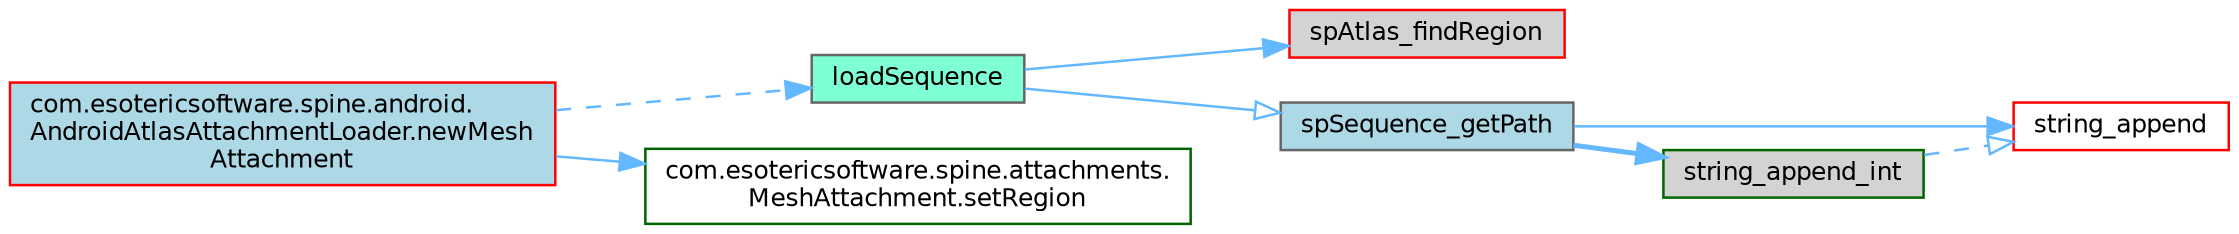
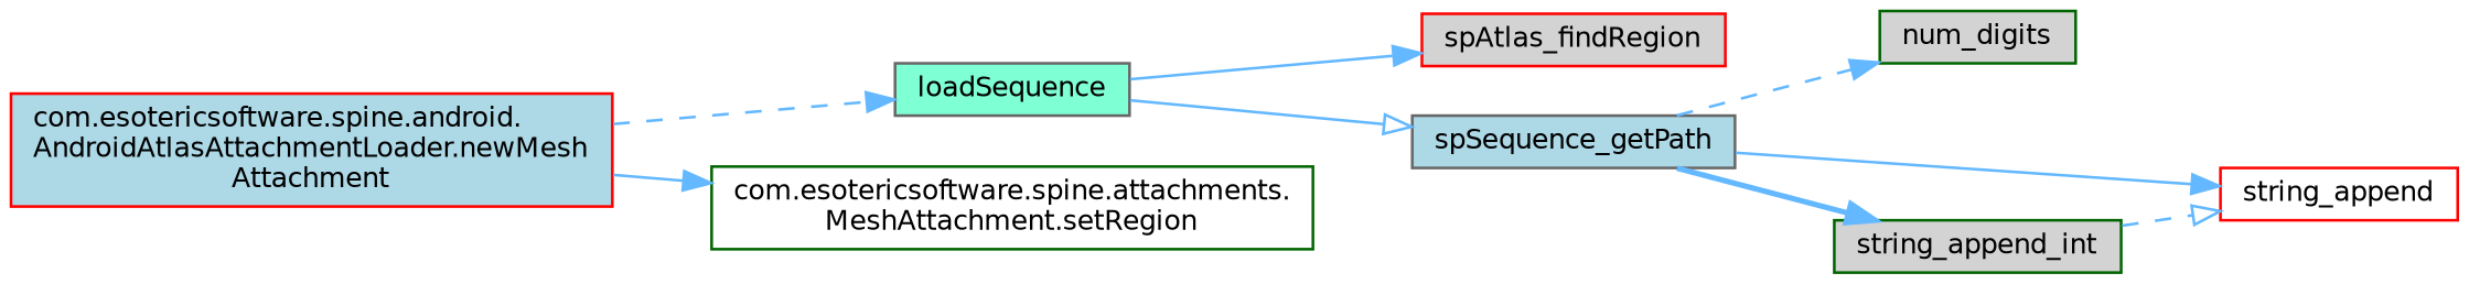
  digraph {
    rankdir=LR
    node [color=red fillcolor=lightgrey fontname=Helvetica fontsize=10 shape=box style=filled]
    edge [arrowhead=normal color=steelblue1 fontname=Helvetica fontsize=10 labelfontname=Helvetica labelfontsize=10 style=solid]
    n1 [fillcolor=lightblue fontcolor=black height=0.2 label="com.esotericsoftware.spine.android.\lAndroidAtlasAttachmentLoader.newMesh\lAttachment" width=0.4]
    n2 [color=gray40 fillcolor=aquamarine height=0.2 label=loadSequence width=0.4]
    n3 [color=darkgreen fillcolor=white height=0.2 label="com.esotericsoftware.spine.attachments.\lMeshAttachment.setRegion" width=0.4]
    n4 [height=0.2 label=spAtlas_findRegion width=0.4]
    n5 [color=gray40 fillcolor=lightblue height=0.2 label=spSequence_getPath width=0.4]
+   n6 [color=darkgreen height=0.2 label=num_digits width=0.4]
    n7 [fillcolor=white height=0.2 label=string_append width=0.4]
    n8 [color=darkgreen height=0.2 label=string_append_int width=0.4]
    n1 -> n2 [style=dashed]
    n1 -> n3
    n2 -> n4
    n2 -> n5 [arrowhead=onormal]
+   n5 -> n6 [style=dashed]
    n5 -> n7
    n5 -> n8 [style=bold]
    n8 -> n7 [arrowhead=onormal style=dashed]
  }
